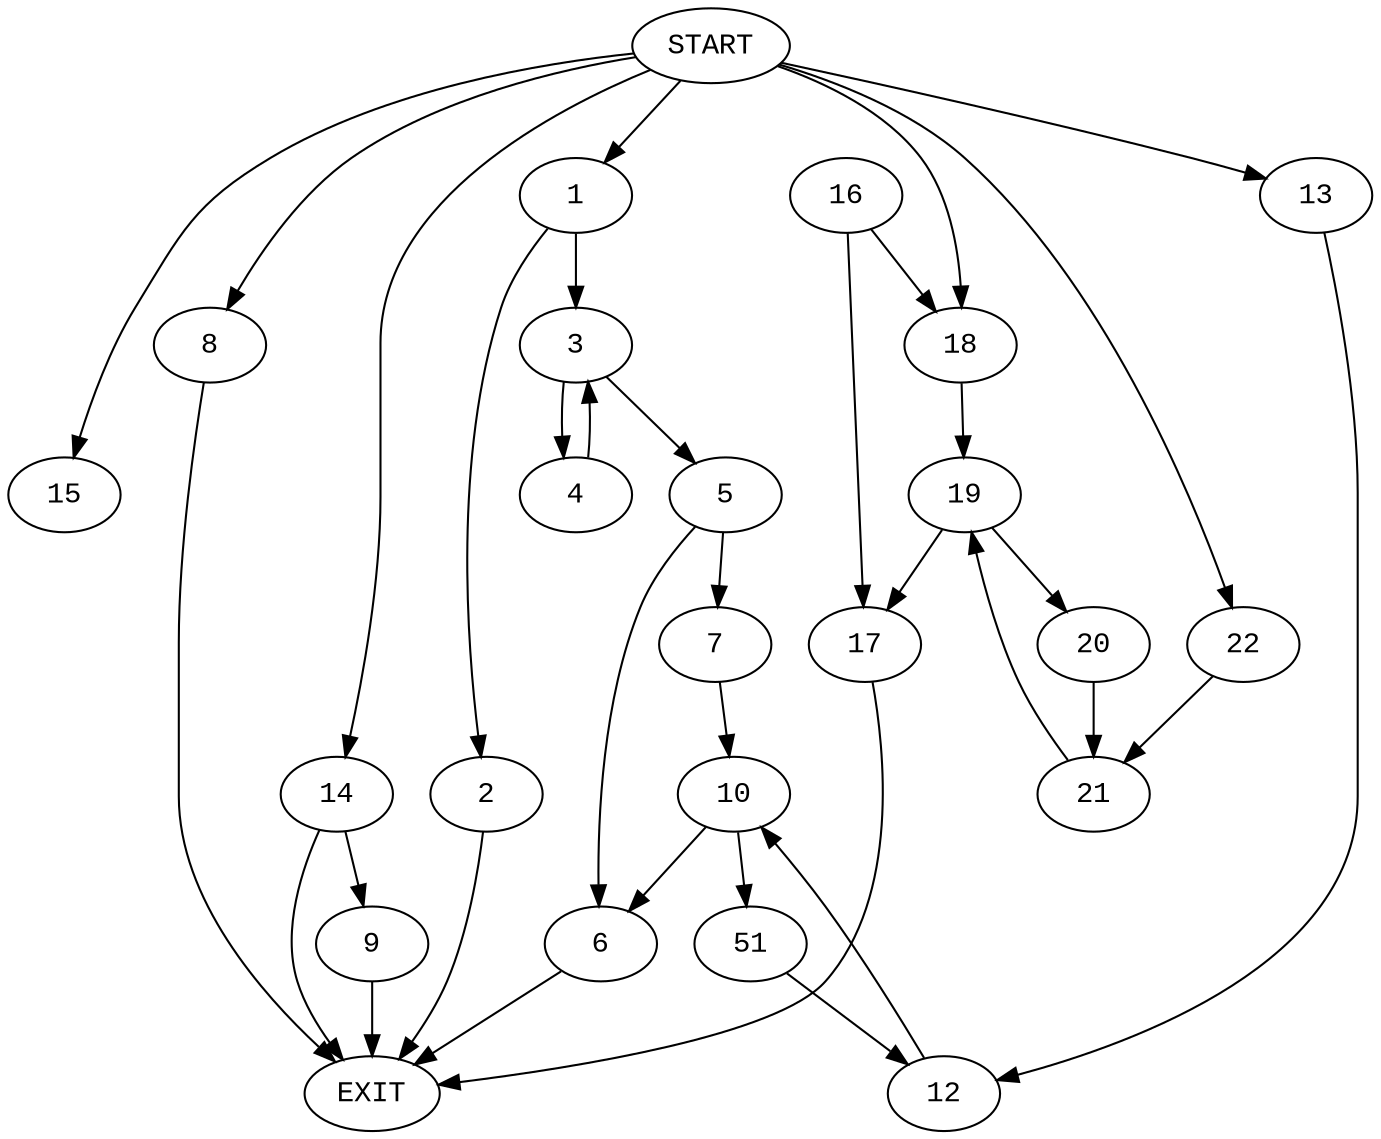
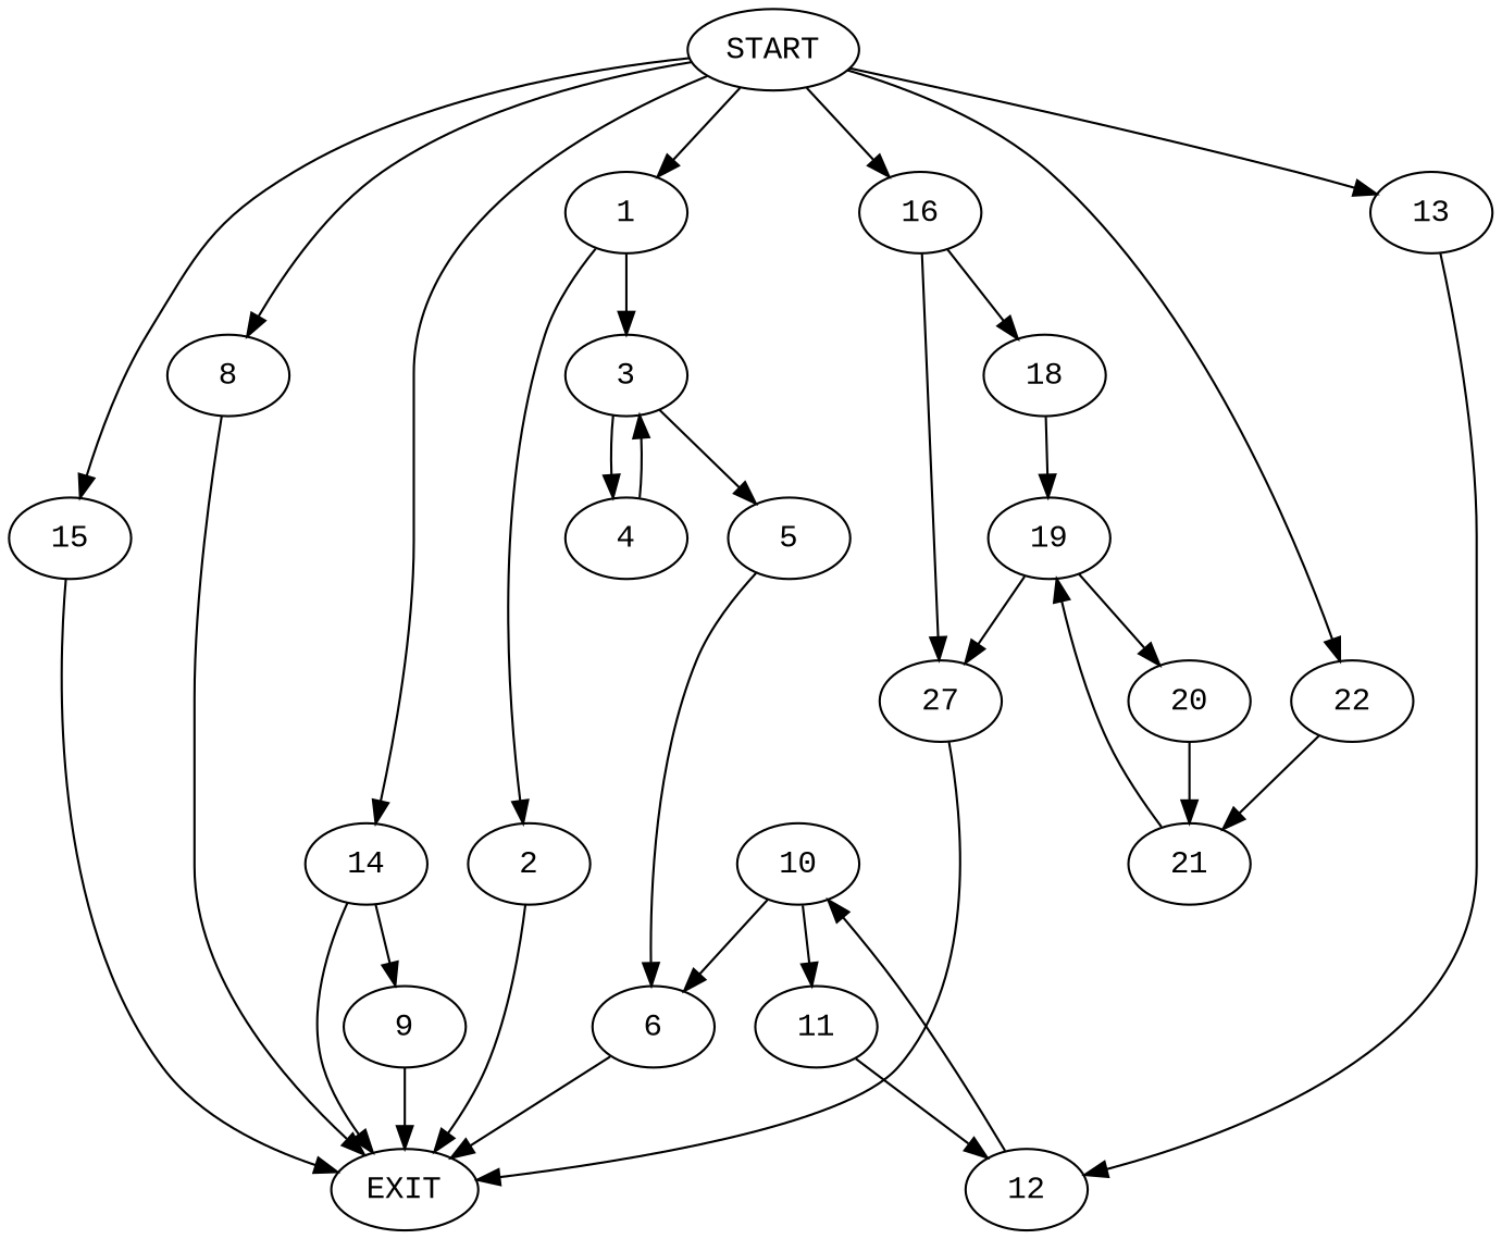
  digraph {
    fontname="Liberation Mono"
    node [fontname="Liberation Mono"]
    edge [fontname="Liberation Mono"]
    n1 [label=START]
    1
    8
    13
    14
    15
    16
    22
    2
    3
    n11 [label=EXIT]
    9
    12
-   17
+   17 [label=27]
    18
    21
    4
    5
    6
-   7
    10
-   11 [label=51]
+   11
    19
    20
    n1 -> 1
    n1 -> 8
    n1 -> 13
    n1 -> 14
    n1 -> 15
-   n1 -> 18
+   n1 -> 16
    n1 -> 22
    1 -> 2
    1 -> 3
    8 -> n11
    13 -> 12
    14 -> n11
    14 -> 9
+   15 -> n11
    16 -> 17
    16 -> 18
    22 -> 21
    2 -> n11
    3 -> 4
    3 -> 5
    9 -> n11
    12 -> 10
    17 -> n11
    18 -> 19
    21 -> 19
    4 -> 3
    5 -> 6
-   5 -> 7
    6 -> n11
-   7 -> 10
    10 -> 6
    10 -> 11
    11 -> 12
    19 -> 17
    19 -> 20
    20 -> 21
  }
